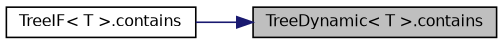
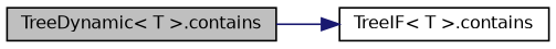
  digraph {
    rankdir=LR
    node [color=black fontname=Helvetica fontsize=10 shape=record style=filled]
    n1 [fillcolor=grey75 fontcolor=black height=0.2 label="TreeDynamic\< T \>.contains" width=0.4]
    n2 [fillcolor=white height=0.2 label="TreeIF\< T \>.contains" width=0.4]
-   n2 -> n1 [color=midnightblue fontname=Helvetica fontsize=10 labelfontname=Helvetica labelfontsize=10 style=solid]
+   n1 -> n2 [color=midnightblue fontname=Helvetica fontsize=10 labelfontname=Helvetica labelfontsize=10 style=solid]
  }
